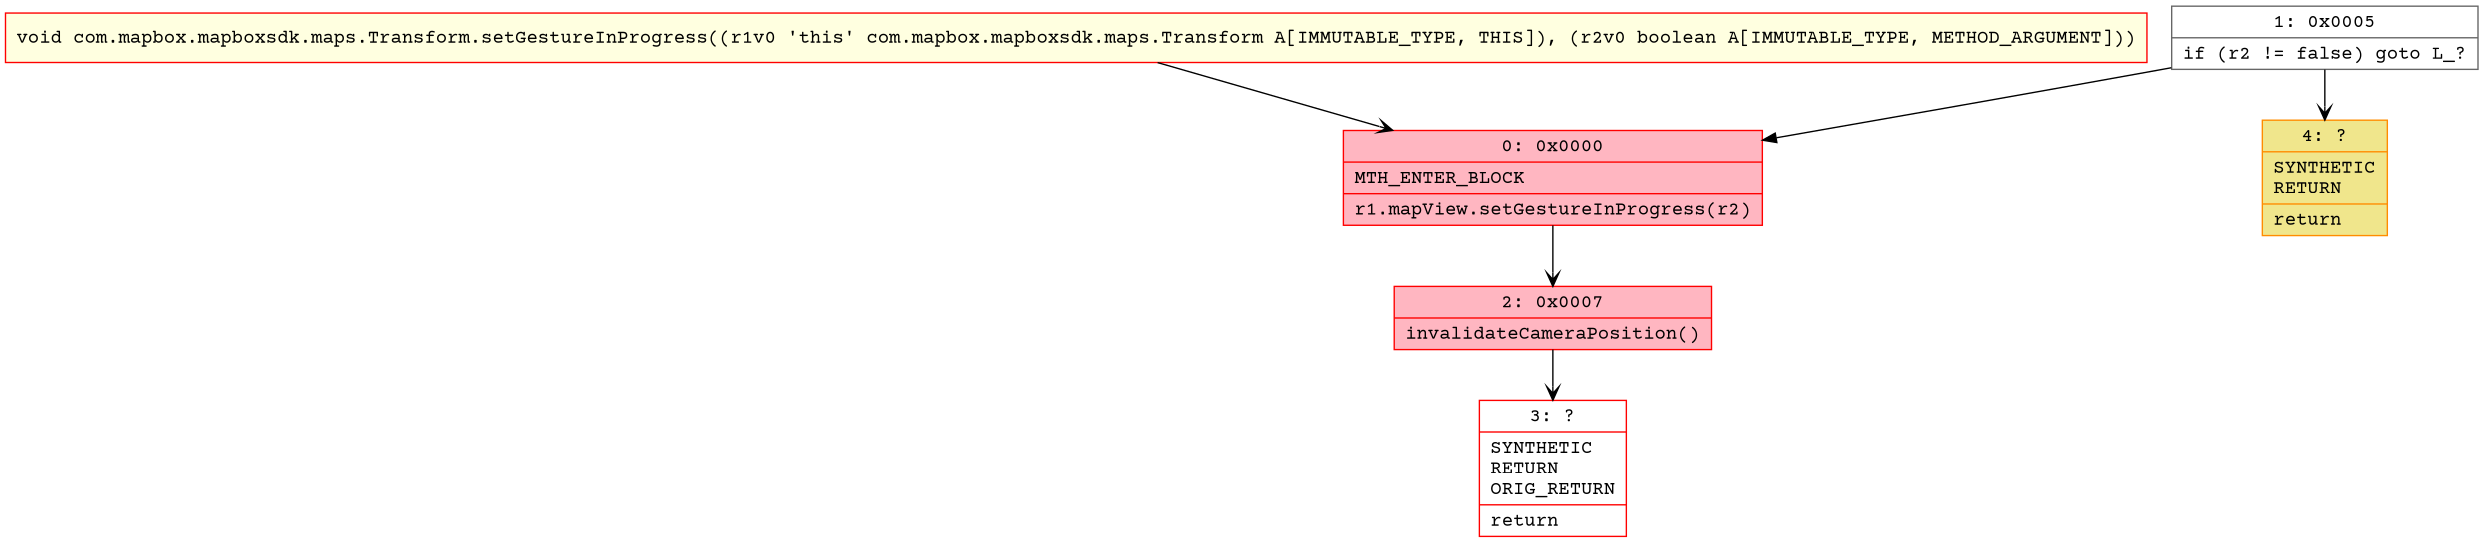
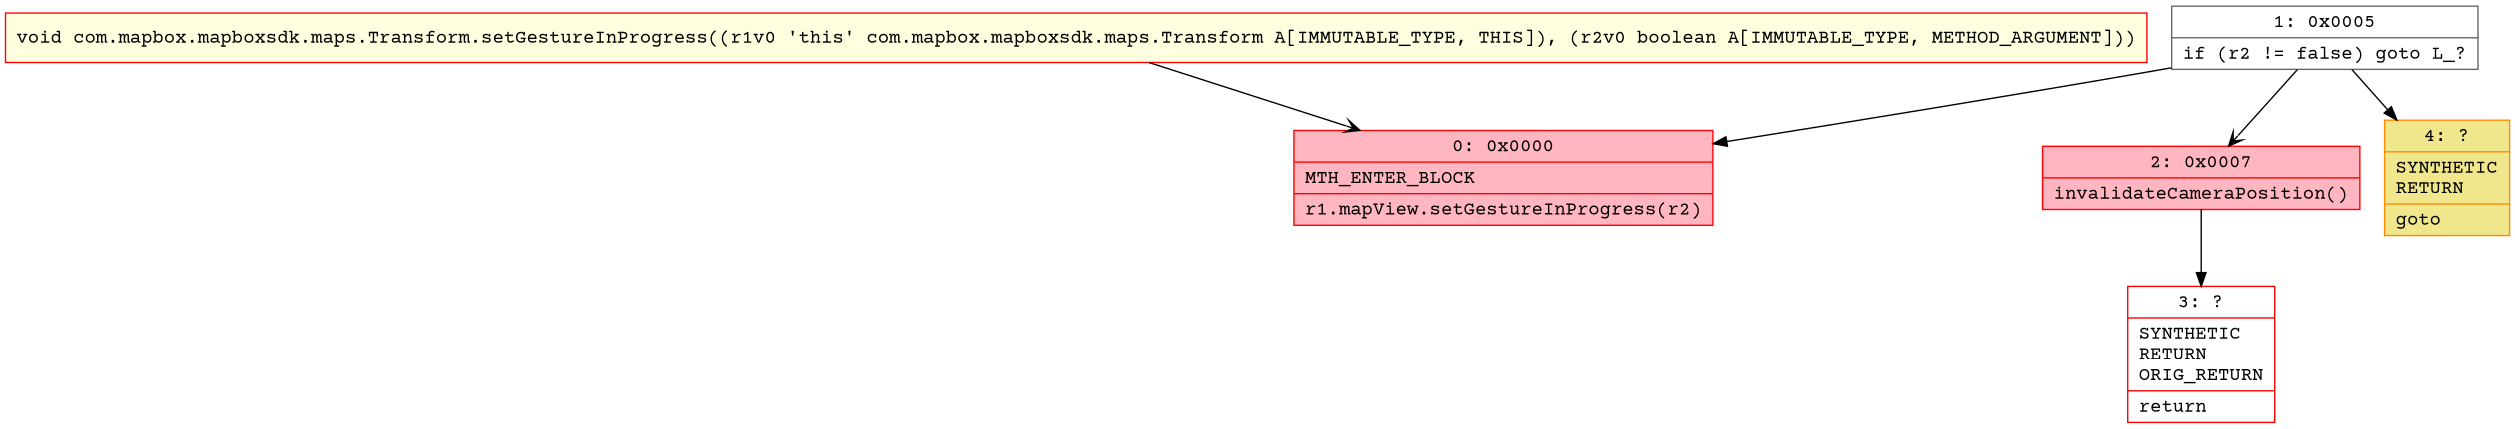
  digraph {
    fontname="Courier Prime"
    node [color=red fillcolor=lightpink fontname="Courier Prime" shape=record style=filled]
    edge [arrowhead=normal fontname="Courier Prime" style=solid]
    n1 [label="{0\:\ 0x0000|MTH_ENTER_BLOCK\l|r1.mapView.setGestureInProgress(r2)\l}"]
    n2 [color=gray40 fillcolor=white label="{1\:\ 0x0005|if (r2 != false) goto L_?\l}"]
    n3 [label="{2\:\ 0x0007|invalidateCameraPosition()\l}"]
-   n4 [color=darkorange fillcolor=khaki label="{4\:\ ?|SYNTHETIC\lRETURN\l|return\l}"]
+   n4 [color=darkorange fillcolor=khaki label="{4\:\ ?|SYNTHETIC\lRETURN\l|goto\l}"]
    n5 [fillcolor=white label="{3\:\ ?|SYNTHETIC\lRETURN\lORIG_RETURN\l|return\l}"]
    n6 [fillcolor=lightyellow label="{void com.mapbox.mapboxsdk.maps.Transform.setGestureInProgress((r1v0 'this' com.mapbox.mapboxsdk.maps.Transform A[IMMUTABLE_TYPE, THIS]), (r2v0 boolean A[IMMUTABLE_TYPE, METHOD_ARGUMENT])) }"]
    n2 -> n1
-   n1 -> n3 [arrowhead=vee]
-   n2 -> n4 [arrowhead=vee]
-   n3 -> n5 [arrowhead=vee]
+   n2 -> n3 [arrowhead=vee]
+   n2 -> n4
+   n3 -> n5
    n6 -> n1 [arrowhead=vee]
  }
